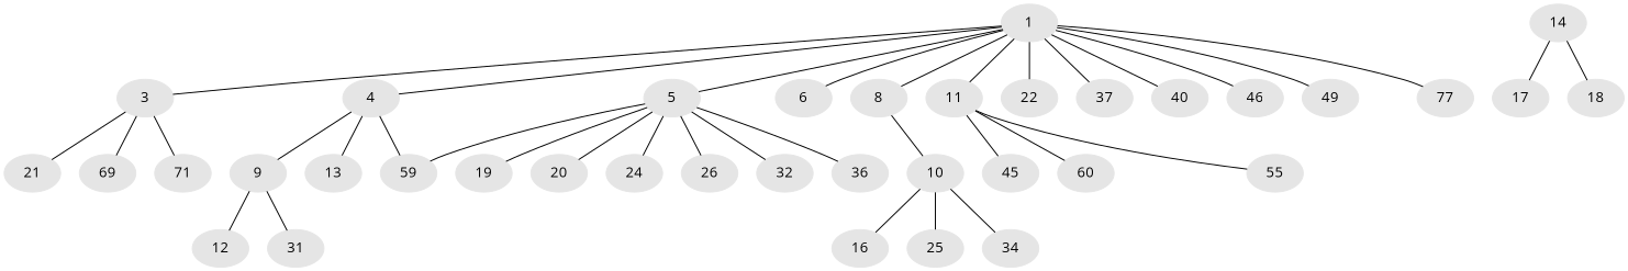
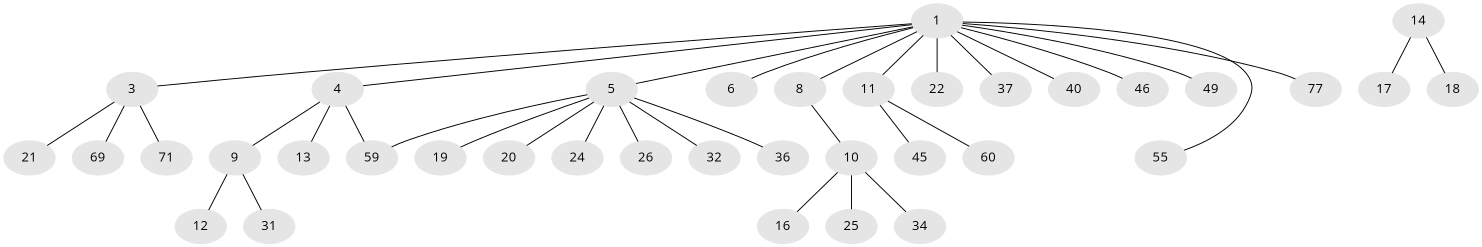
  graph {
    fontname="Open Sans"
    node [color=gray90 fontname="Open Sans" style=filled]
    edge [fontname="Open Sans"]
    1 [super="+2"]
    3
    4
    5 [super="+42+44+58+62+56+63+70"]
    6
    8 [super="+61+72+73"]
    11
    22 [super="+29+54+66+28"]
    37
    40 [super="+68"]
    46 [super="+76"]
    49
    55
    77
    21
    69
    71
    9
    13 [super="+38"]
    59 [super="+65"]
    19
    20 [super="+57"]
    24 [super="+35"]
    26
    32
    36
    10 [super="+15+67"]
    45
    60
    12
    31 [super="+52"]
    14 [super="+27+23+51+53"]
    17
    18
    16 [super="+30"]
    25
    34
    1 -- 3
    1 -- 4
    1 -- 5
    1 -- 6
    1 -- 8
    1 -- 11
    1 -- 22 [weight=2]
    1 -- 37
    1 -- 40
    1 -- 46
    1 -- 49
-   11 -- 55
+   1 -- 55
    1 -- 77
    3 -- 21
    3 -- 69
    3 -- 71
    4 -- 9
    4 -- 13
    4 -- 59
    5 -- 59
    5 -- 19
    5 -- 20
    5 -- 24
    5 -- 26
    5 -- 32
    5 -- 36
    8 -- 10
    11 -- 45
    11 -- 60
    9 -- 12
    9 -- 31
    10 -- 16
    10 -- 25
    10 -- 34
    14 -- 17
    14 -- 18
  }
